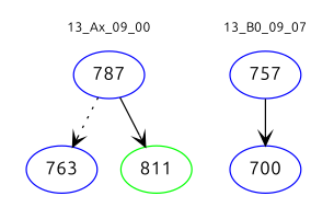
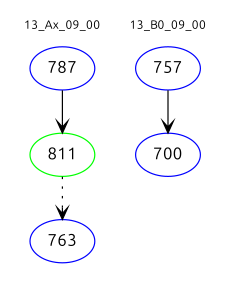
  digraph {
    fontname=Ubuntu
    node [color=blue fontname=Ubuntu]
    edge [arrowhead=vee color=black fontname=Ubuntu style=solid]
    n1 [label=787]
    n2 [label=763]
    n3 [color=green label=811]
    n4 [label=757]
    n5 [label=700]
    subgraph cluster_1 {
      color=white
      fontsize=10
      label="13_Ax_09_00"
      n1
      n2
      n3
    }
    subgraph cluster_2 {
      color=white
      fontsize=10
-     label="13_B0_09_07"
+     label="13_B0_09_00"
      n4
      n5
    }
-   n1 -> n2 [style=dotted]
+   n3 -> n2 [style=dotted]
    n1 -> n3
    n4 -> n5
  }
